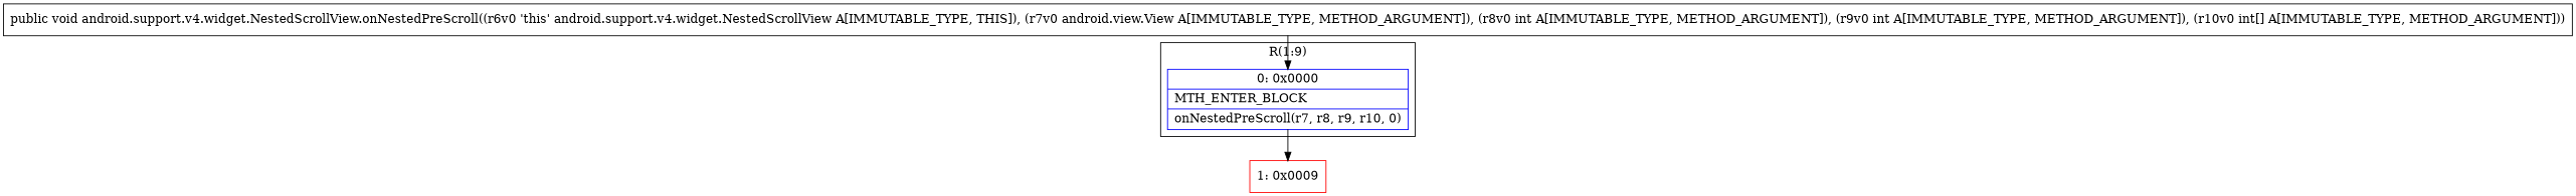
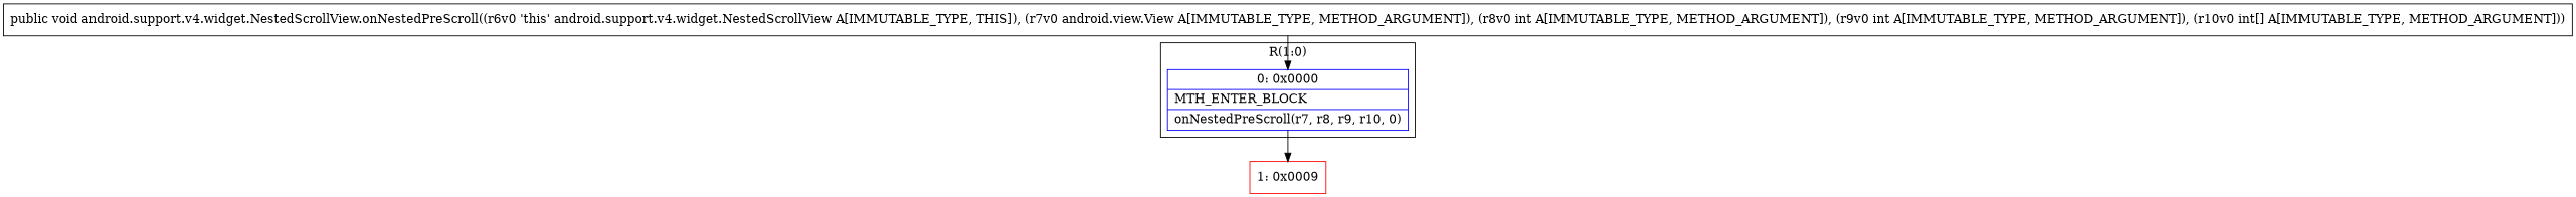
  digraph {
    node [shape=record]
    n1 [color=blue label="{0\:\ 0x0000|MTH_ENTER_BLOCK\l|onNestedPreScroll(r7, r8, r9, r10, 0)\l}"]
    n2 [color=red label="{1\:\ 0x0009}"]
    n3 [label="{public void android.support.v4.widget.NestedScrollView.onNestedPreScroll((r6v0 'this' android.support.v4.widget.NestedScrollView A[IMMUTABLE_TYPE, THIS]), (r7v0 android.view.View A[IMMUTABLE_TYPE, METHOD_ARGUMENT]), (r8v0 int A[IMMUTABLE_TYPE, METHOD_ARGUMENT]), (r9v0 int A[IMMUTABLE_TYPE, METHOD_ARGUMENT]), (r10v0 int[] A[IMMUTABLE_TYPE, METHOD_ARGUMENT])) }"]
    subgraph cluster_1 {
-     label="R(1:9)"
+     label="R(1:0)"
      n1
    }
    n1 -> n2
    n3 -> n1
  }
